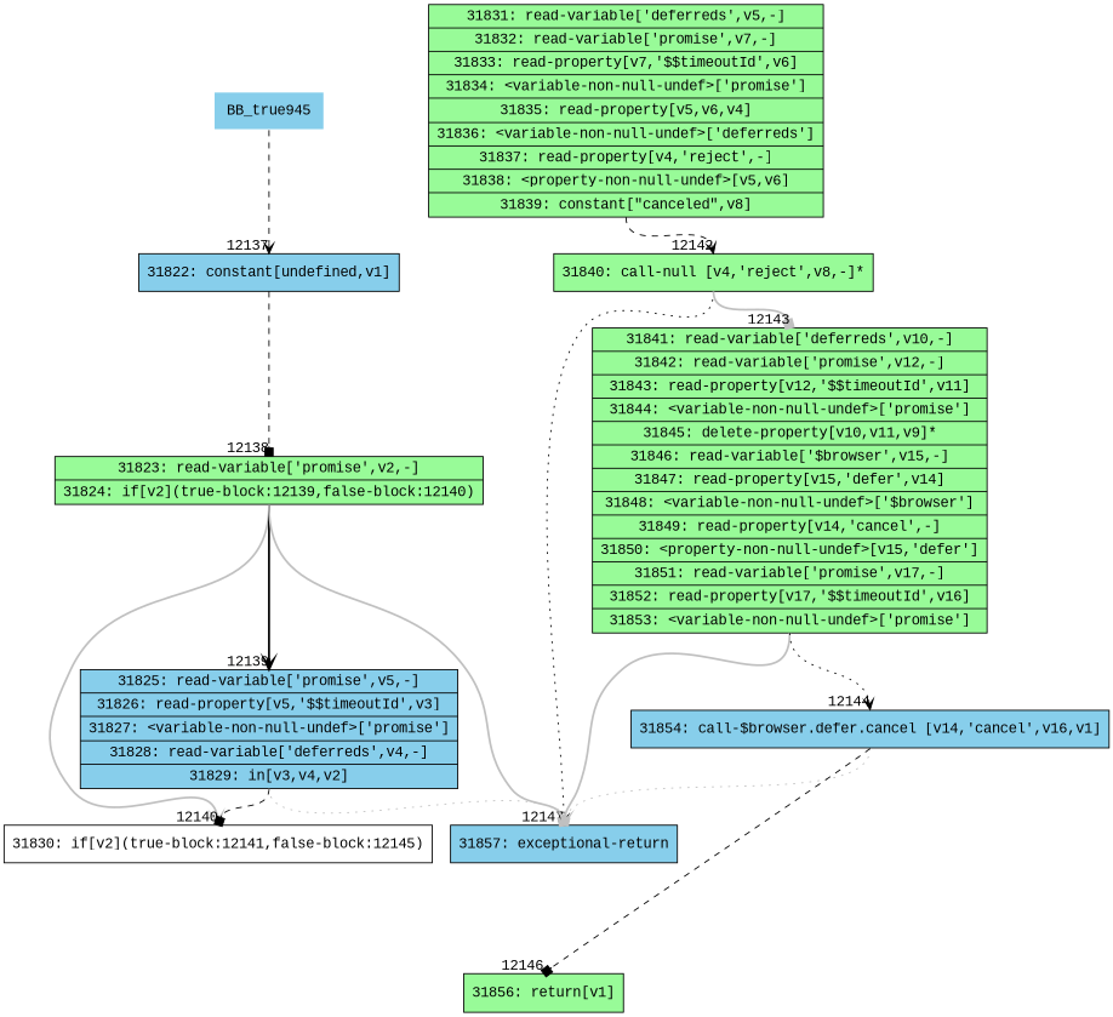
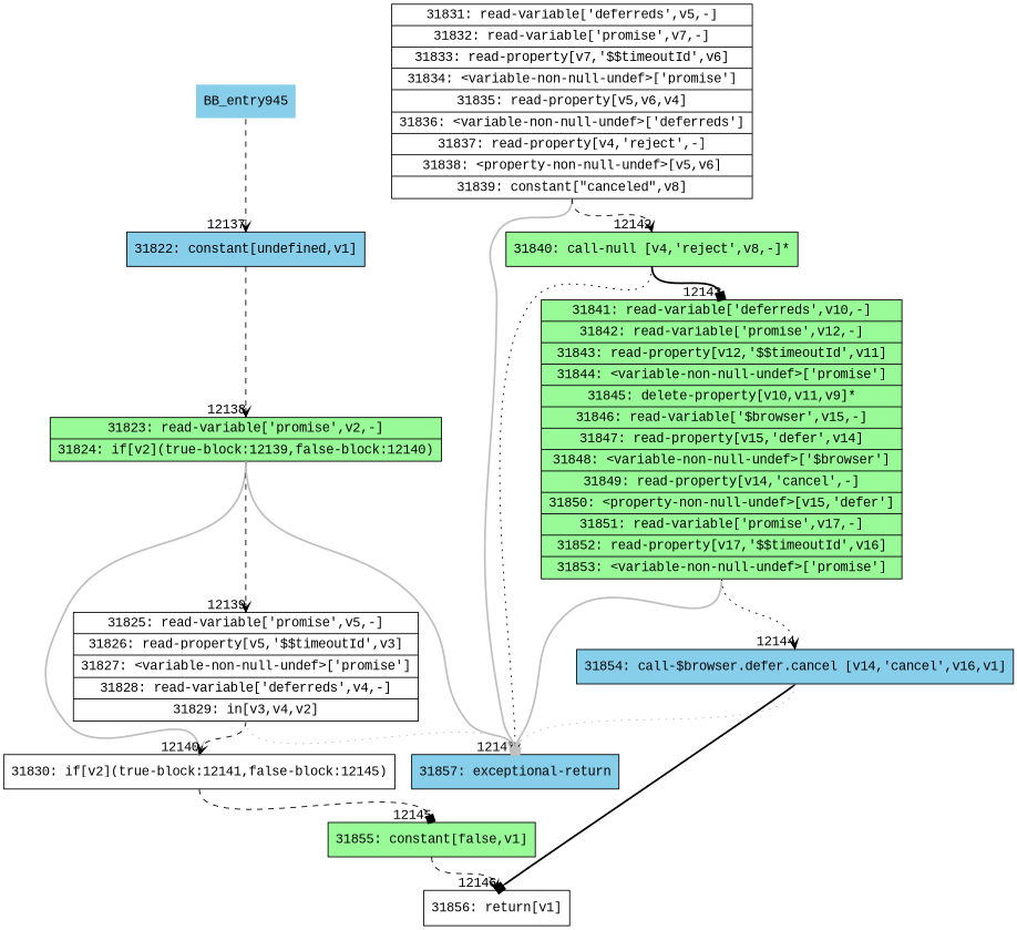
  digraph {
    fontname="Liberation Mono"
    rankdir=TD
    node [fillcolor=skyblue fontname="Liberation Mono" shape=record style=filled]
    edge [arrowhead=vee fontname="Liberation Mono" headport=n style=dashed tailport=s]
-   BB_entry945 [shape=none label=BB_true945]
+   BB_entry945 [shape=none]
    n2 [label="{31822: constant[undefined,v1]}"]
    n3 [fillcolor=palegreen label="{31823: read-variable['promise',v2,-]|31824: if[v2](true-block:12139,false-block:12140)}"]
    n4 [fillcolor=white label="{31830: if[v2](true-block:12141,false-block:12145)}"]
-   n5 [label="{31825: read-variable['promise',v5,-]|31826: read-property[v5,'$$timeoutId',v3]|31827: \<variable-non-null-undef\>['promise']|31828: read-variable['deferreds',v4,-]|31829: in[v3,v4,v2]}"]
+   n5 [fillcolor=white label="{31825: read-variable['promise',v5,-]|31826: read-property[v5,'$$timeoutId',v3]|31827: \<variable-non-null-undef\>['promise']|31828: read-variable['deferreds',v4,-]|31829: in[v3,v4,v2]}"]
    n6 [label="{31857: exceptional-return}"]
-   n8 [fillcolor=palegreen label="{31831: read-variable['deferreds',v5,-]|31832: read-variable['promise',v7,-]|31833: read-property[v7,'$$timeoutId',v6]|31834: \<variable-non-null-undef\>['promise']|31835: read-property[v5,v6,v4]|31836: \<variable-non-null-undef\>['deferreds']|31837: read-property[v4,'reject',-]|31838: \<property-non-null-undef\>[v5,v6]|31839: constant[\"canceled\",v8]}"]
+   n7 [fillcolor=palegreen label="{31855: constant[false,v1]}"]
+   n8 [fillcolor=white label="{31831: read-variable['deferreds',v5,-]|31832: read-variable['promise',v7,-]|31833: read-property[v7,'$$timeoutId',v6]|31834: \<variable-non-null-undef\>['promise']|31835: read-property[v5,v6,v4]|31836: \<variable-non-null-undef\>['deferreds']|31837: read-property[v4,'reject',-]|31838: \<property-non-null-undef\>[v5,v6]|31839: constant[\"canceled\",v8]}"]
    n9 [fillcolor=palegreen label="{31840: call-null [v4,'reject',v8,-]*}"]
-   n10 [fillcolor=palegreen label="{31856: return[v1]}"]
+   n10 [fillcolor=white label="{31856: return[v1]}"]
    n11 [fillcolor=palegreen label="{31841: read-variable['deferreds',v10,-]|31842: read-variable['promise',v12,-]|31843: read-property[v12,'$$timeoutId',v11]|31844: \<variable-non-null-undef\>['promise']|31845: delete-property[v10,v11,v9]*|31846: read-variable['$browser',v15,-]|31847: read-property[v15,'defer',v14]|31848: \<variable-non-null-undef\>['$browser']|31849: read-property[v14,'cancel',-]|31850: \<property-non-null-undef\>[v15,'defer']|31851: read-variable['promise',v17,-]|31852: read-property[v17,'$$timeoutId',v16]|31853: \<variable-non-null-undef\>['promise']}"]
    n12 [label="{31854: call-$browser.defer.cancel [v14,'cancel',v16,v1]}"]
    BB_entry945 -> n2 [headlabel="    12137"]
-   n2 -> n3 [arrowhead=box headlabel="      12138"]
+   n2 -> n3 [headlabel="      12138"]
    n3 -> n4 [color=gray headlabel="      12140" style=bold]
-   n3 -> n5 [headlabel="      12139" style=bold]
+   n3 -> n5 [headlabel="      12139"]
    n3 -> n6 [arrowhead=box color=gray headlabel="      12147" style=bold]
-   n5 -> n4 [arrowhead=box]
+   n4 -> n7 [arrowhead=box headlabel="      12145"]
+   n5 -> n4
    n5 -> n6 [arrowhead=box color=gray style=dotted]
+   n7 -> n10
+   n8 -> n6 [color=gray style=bold]
    n8 -> n9 [headlabel="      12142"]
    n9 -> n6 [color=black style=dotted]
-   n9 -> n11 [arrowhead=box headlabel="      12143" style=bold color=gray]
-   n11 -> n6 [color=gray style=bold]
+   n9 -> n11 [arrowhead=box headlabel="      12143" style=bold]
+   n11 -> n6 [arrowhead=box color=gray style=bold]
    n11 -> n12 [headlabel="      12144" style=dotted]
    n12 -> n6 [arrowhead=box color=gray style=dotted]
-   n12 -> n10 [arrowhead=box headlabel="      12146"]
+   n12 -> n10 [arrowhead=box headlabel="      12146" style=bold]
  }
